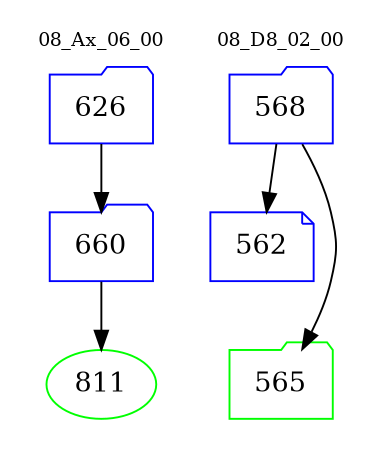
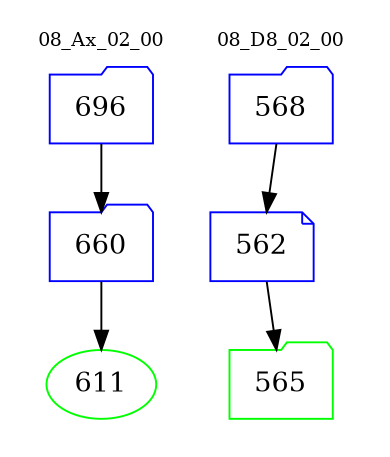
  digraph {
    node [color=blue shape=folder]
    edge [color=black]
-   n1 [label=626]
-   n2 [color=green label=811 shape=ellipse]
+   n1 [label=696]
+   n2 [color=green label=611 shape=ellipse]
    n3 [label=660]
    n4 [label=568]
    n5 [label=562 shape=note]
    n6 [color=green label=565]
    subgraph cluster_1 {
      color=white
      fontsize=10
-     label="08_Ax_06_00"
+     label="08_Ax_02_00"
      n1
      n2
      n3
    }
    subgraph cluster_2 {
      color=white
      fontsize=10
      label="08_D8_02_00"
      n4
      n5
      n6
    }
    n1 -> n3
    n3 -> n2
    n4 -> n5
-   n4 -> n6
+   n5 -> n6
  }
